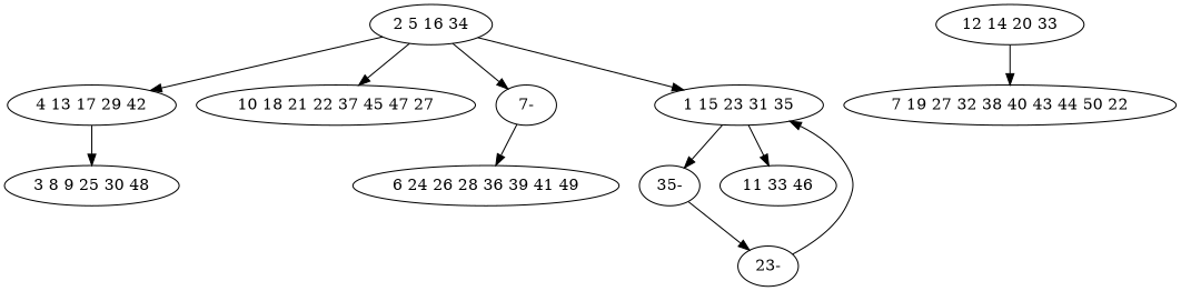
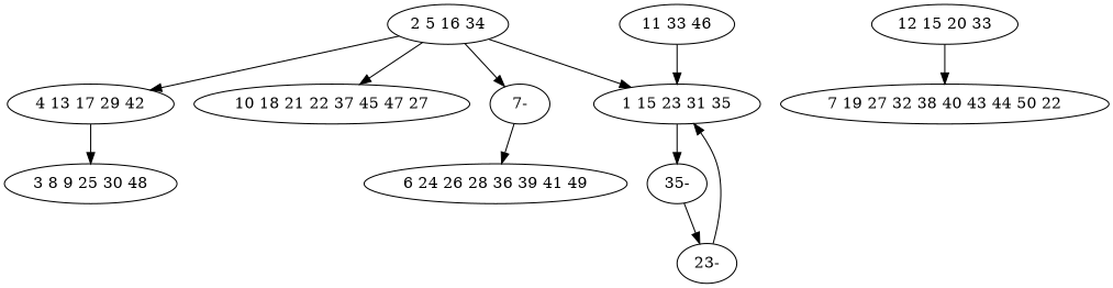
  digraph {
    fontname="DejaVu Serif"
    node [fontname="DejaVu Serif"]
    edge [fontname="DejaVu Serif"]
    n1 [label="2 5 16 34"]
    n2 [label="4 13 17 29 42"]
    n3 [label="10 18 21 22 37 45 47 27"]
    n4 [label="7-"]
    n5 [label="1 15 23 31 35"]
    n6 [label="3 8 9 25 30 48"]
    n7 [label="6 24 26 28 36 39 41 49"]
    n8 [label="35-"]
    n9 [label="11 33 46"]
    n10 [label="23-"]
-   n11 [label="12 14 20 33"]
+   n11 [label="12 15 20 33"]
    n12 [label="7 19 27 32 38 40 43 44 50 22"]
    n1 -> n2
    n1 -> n3
    n1 -> n4
    n1 -> n5
    n2 -> n6
    n4 -> n7
    n5 -> n8
-   n5 -> n9
+   n9 -> n5
    n8 -> n10
    n10 -> n5
    n11 -> n12
  }
